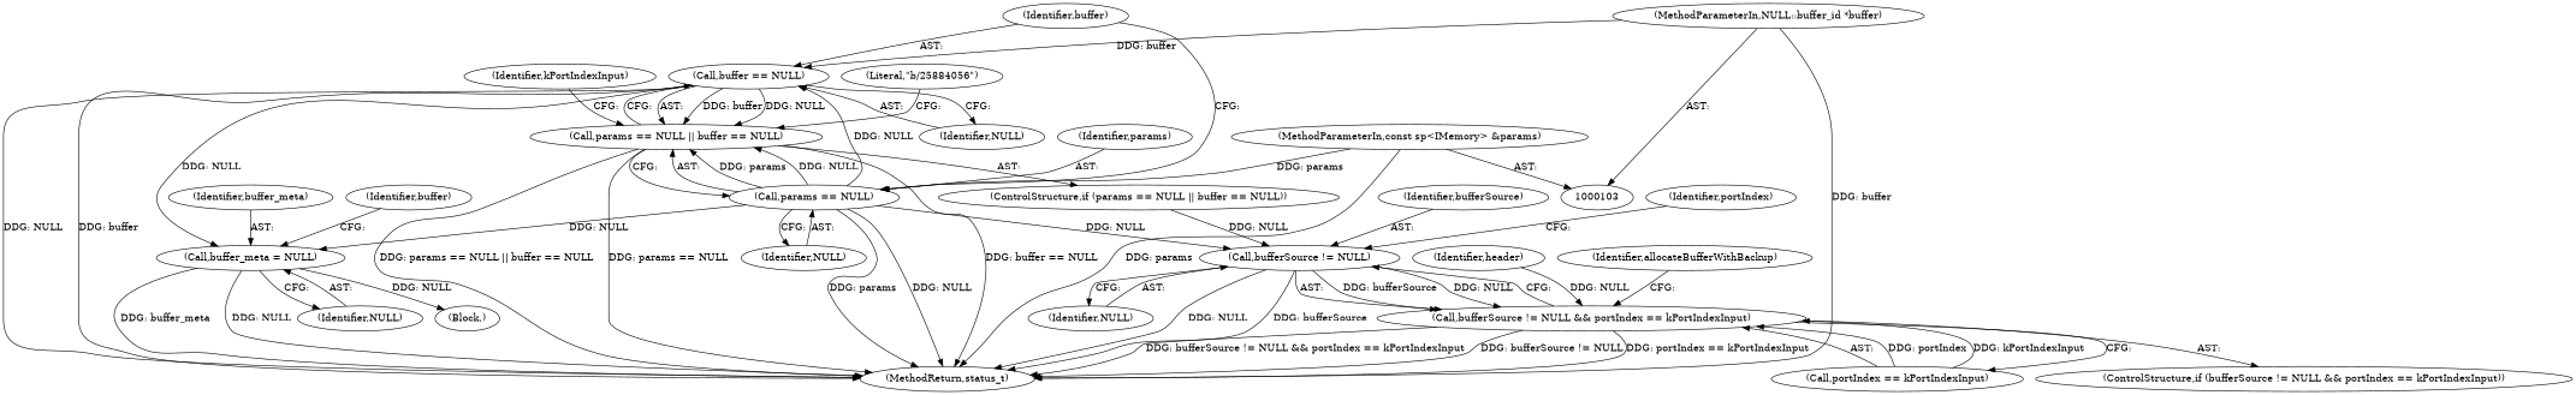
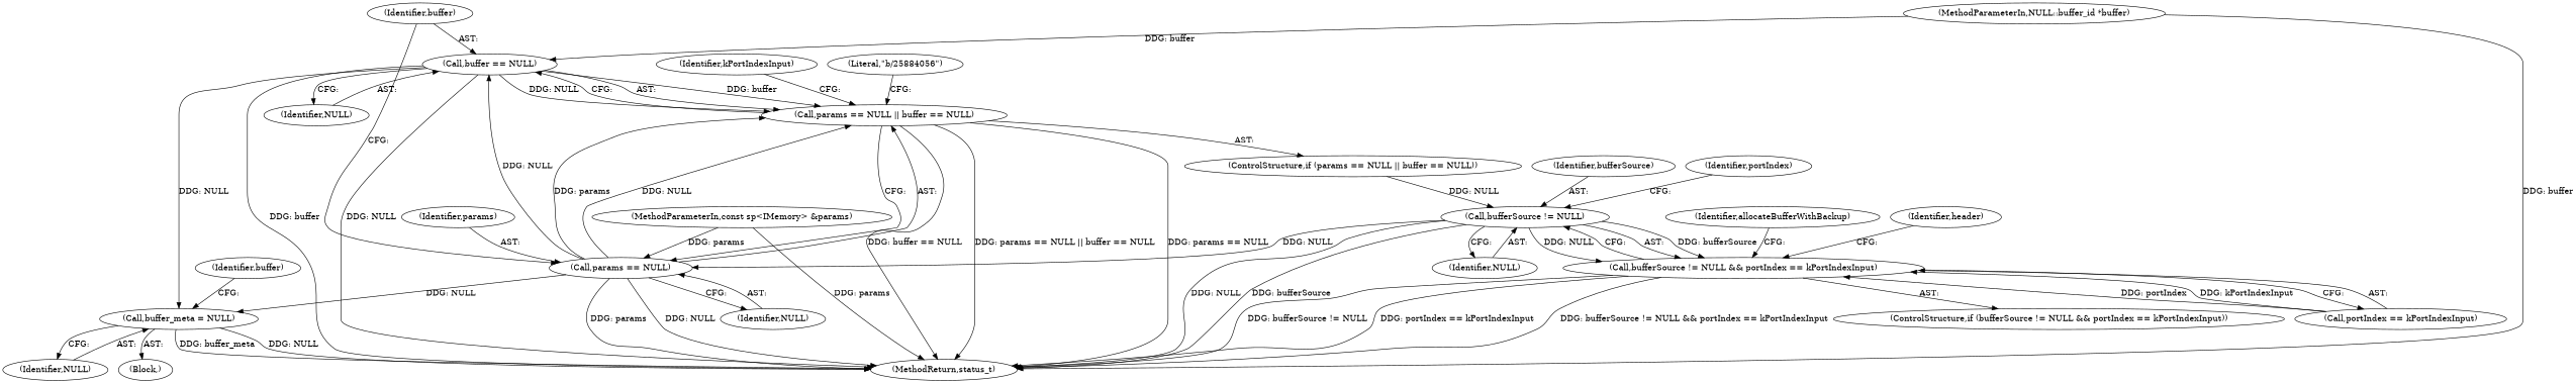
  digraph {
    n1 [label="(Call,buffer == NULL)"]
    n2 [label="(Call,params == NULL || buffer == NULL)"]
    n3 [label="(Call,buffer_meta = NULL)"]
    n4 [label="(MethodReturn,status_t)"]
    n5 [label="(Identifier,NULL)"]
    n6 [label="(Call,params == NULL)"]
    n7 [label="(ControlStructure,if (params == NULL || buffer == NULL))"]
    n8 [label="(Identifier,NULL)"]
    n9 [label="(Block,)"]
    n10 [label="(Call,bufferSource != NULL)"]
    n11 [label="(Call,bufferSource != NULL && portIndex == kPortIndexInput)"]
    n12 [label="(Identifier,NULL)"]
    n13 [label="(MethodParameterIn,NULL::buffer_id *buffer)"]
-   1000103
    n15 [label="(Identifier,NULL)"]
    n16 [label="(MethodParameterIn,const sp<IMemory> &params)"]
    n17 [label="(Call,portIndex == kPortIndexInput)"]
    n18 [label="(ControlStructure,if (bufferSource != NULL && portIndex == kPortIndexInput))"]
    n19 [label="(Identifier,portIndex)"]
-   n20 [label="(Identifier,buffer_meta)"]
    n21 [label="(Identifier,kPortIndexInput)"]
    n22 [label="(Identifier,bufferSource)"]
    n23 [label="(Identifier,buffer)"]
    n24 [label="(Literal,\"b/25884056\")"]
    n25 [label="(Identifier,params)"]
    n26 [label="(Identifier,header)"]
    n27 [label="(Identifier,buffer)"]
    n28 [label="(Identifier,allocateBufferWithBackup)"]
    n1 -> n2 [label="AST: "]
    n1 -> n2 [label="DDG: buffer"]
    n1 -> n2 [label="DDG: NULL"]
    n1 -> n3 [label="DDG: NULL"]
    n1 -> n4 [label="DDG: buffer"]
    n1 -> n4 [label="DDG: NULL"]
    n1 -> n5 [label="CFG: "]
    n2 -> n1 [label="CFG: "]
    n2 -> n4 [label="DDG: buffer == NULL"]
    n2 -> n4 [label="DDG: params == NULL || buffer == NULL"]
    n2 -> n4 [label="DDG: params == NULL"]
    n2 -> n6 [label="CFG: "]
    n2 -> n7 [label="AST: "]
    n3 -> n4 [label="DDG: buffer_meta"]
    n3 -> n4 [label="DDG: NULL"]
    n3 -> n8 [label="CFG: "]
-   n3 -> n9 [label="DDG: NULL"]
+   n3 -> n9 [label="AST: "]
    n5 -> n1 [label="AST: "]
    n6 -> n1 [label="DDG: NULL"]
    n6 -> n2 [label="AST: "]
    n6 -> n2 [label="DDG: params"]
    n6 -> n2 [label="DDG: NULL"]
    n6 -> n3 [label="DDG: NULL"]
    n6 -> n4 [label="DDG: params"]
    n6 -> n4 [label="DDG: NULL"]
-   n6 -> n10 [label="DDG: NULL"]
+   n10 -> n6 [label="DDG: NULL"]
    n6 -> n15 [label="CFG: "]
    n7 -> n10 [label="DDG: NULL"]
    n8 -> n3 [label="AST: "]
    n10 -> n4 [label="DDG: NULL"]
    n10 -> n4 [label="DDG: bufferSource"]
    n10 -> n11 [label="AST: "]
    n10 -> n11 [label="DDG: bufferSource"]
    n10 -> n11 [label="DDG: NULL"]
    n10 -> n12 [label="CFG: "]
    n11 -> n4 [label="DDG: bufferSource != NULL && portIndex == kPortIndexInput"]
    n11 -> n4 [label="DDG: bufferSource != NULL"]
    n11 -> n4 [label="DDG: portIndex == kPortIndexInput"]
    n11 -> n10 [label="CFG: "]
    n11 -> n17 [label="CFG: "]
    n11 -> n18 [label="AST: "]
    n12 -> n10 [label="AST: "]
    n13 -> n1 [label="DDG: buffer"]
    n13 -> n4 [label="DDG: buffer"]
-   n13 -> 1000103 [label="AST: "]
    n15 -> n6 [label="AST: "]
    n16 -> n4 [label="DDG: params"]
    n16 -> n6 [label="DDG: params"]
-   n16 -> 1000103 [label="AST: "]
    n17 -> n11 [label="AST: "]
    n17 -> n11 [label="DDG: portIndex"]
    n17 -> n11 [label="DDG: kPortIndexInput"]
    n19 -> n10 [label="CFG: "]
-   n20 -> n3 [label="AST: "]
    n21 -> n2 [label="CFG: "]
    n22 -> n10 [label="AST: "]
    n23 -> n3 [label="CFG: "]
    n24 -> n2 [label="CFG: "]
    n25 -> n6 [label="AST: "]
-   n26 -> n11 [label="DDG: NULL"]
+   n26 -> n11 [label="CFG: "]
    n27 -> n1 [label="AST: "]
    n27 -> n6 [label="CFG: "]
    n28 -> n11 [label="CFG: "]
  }
